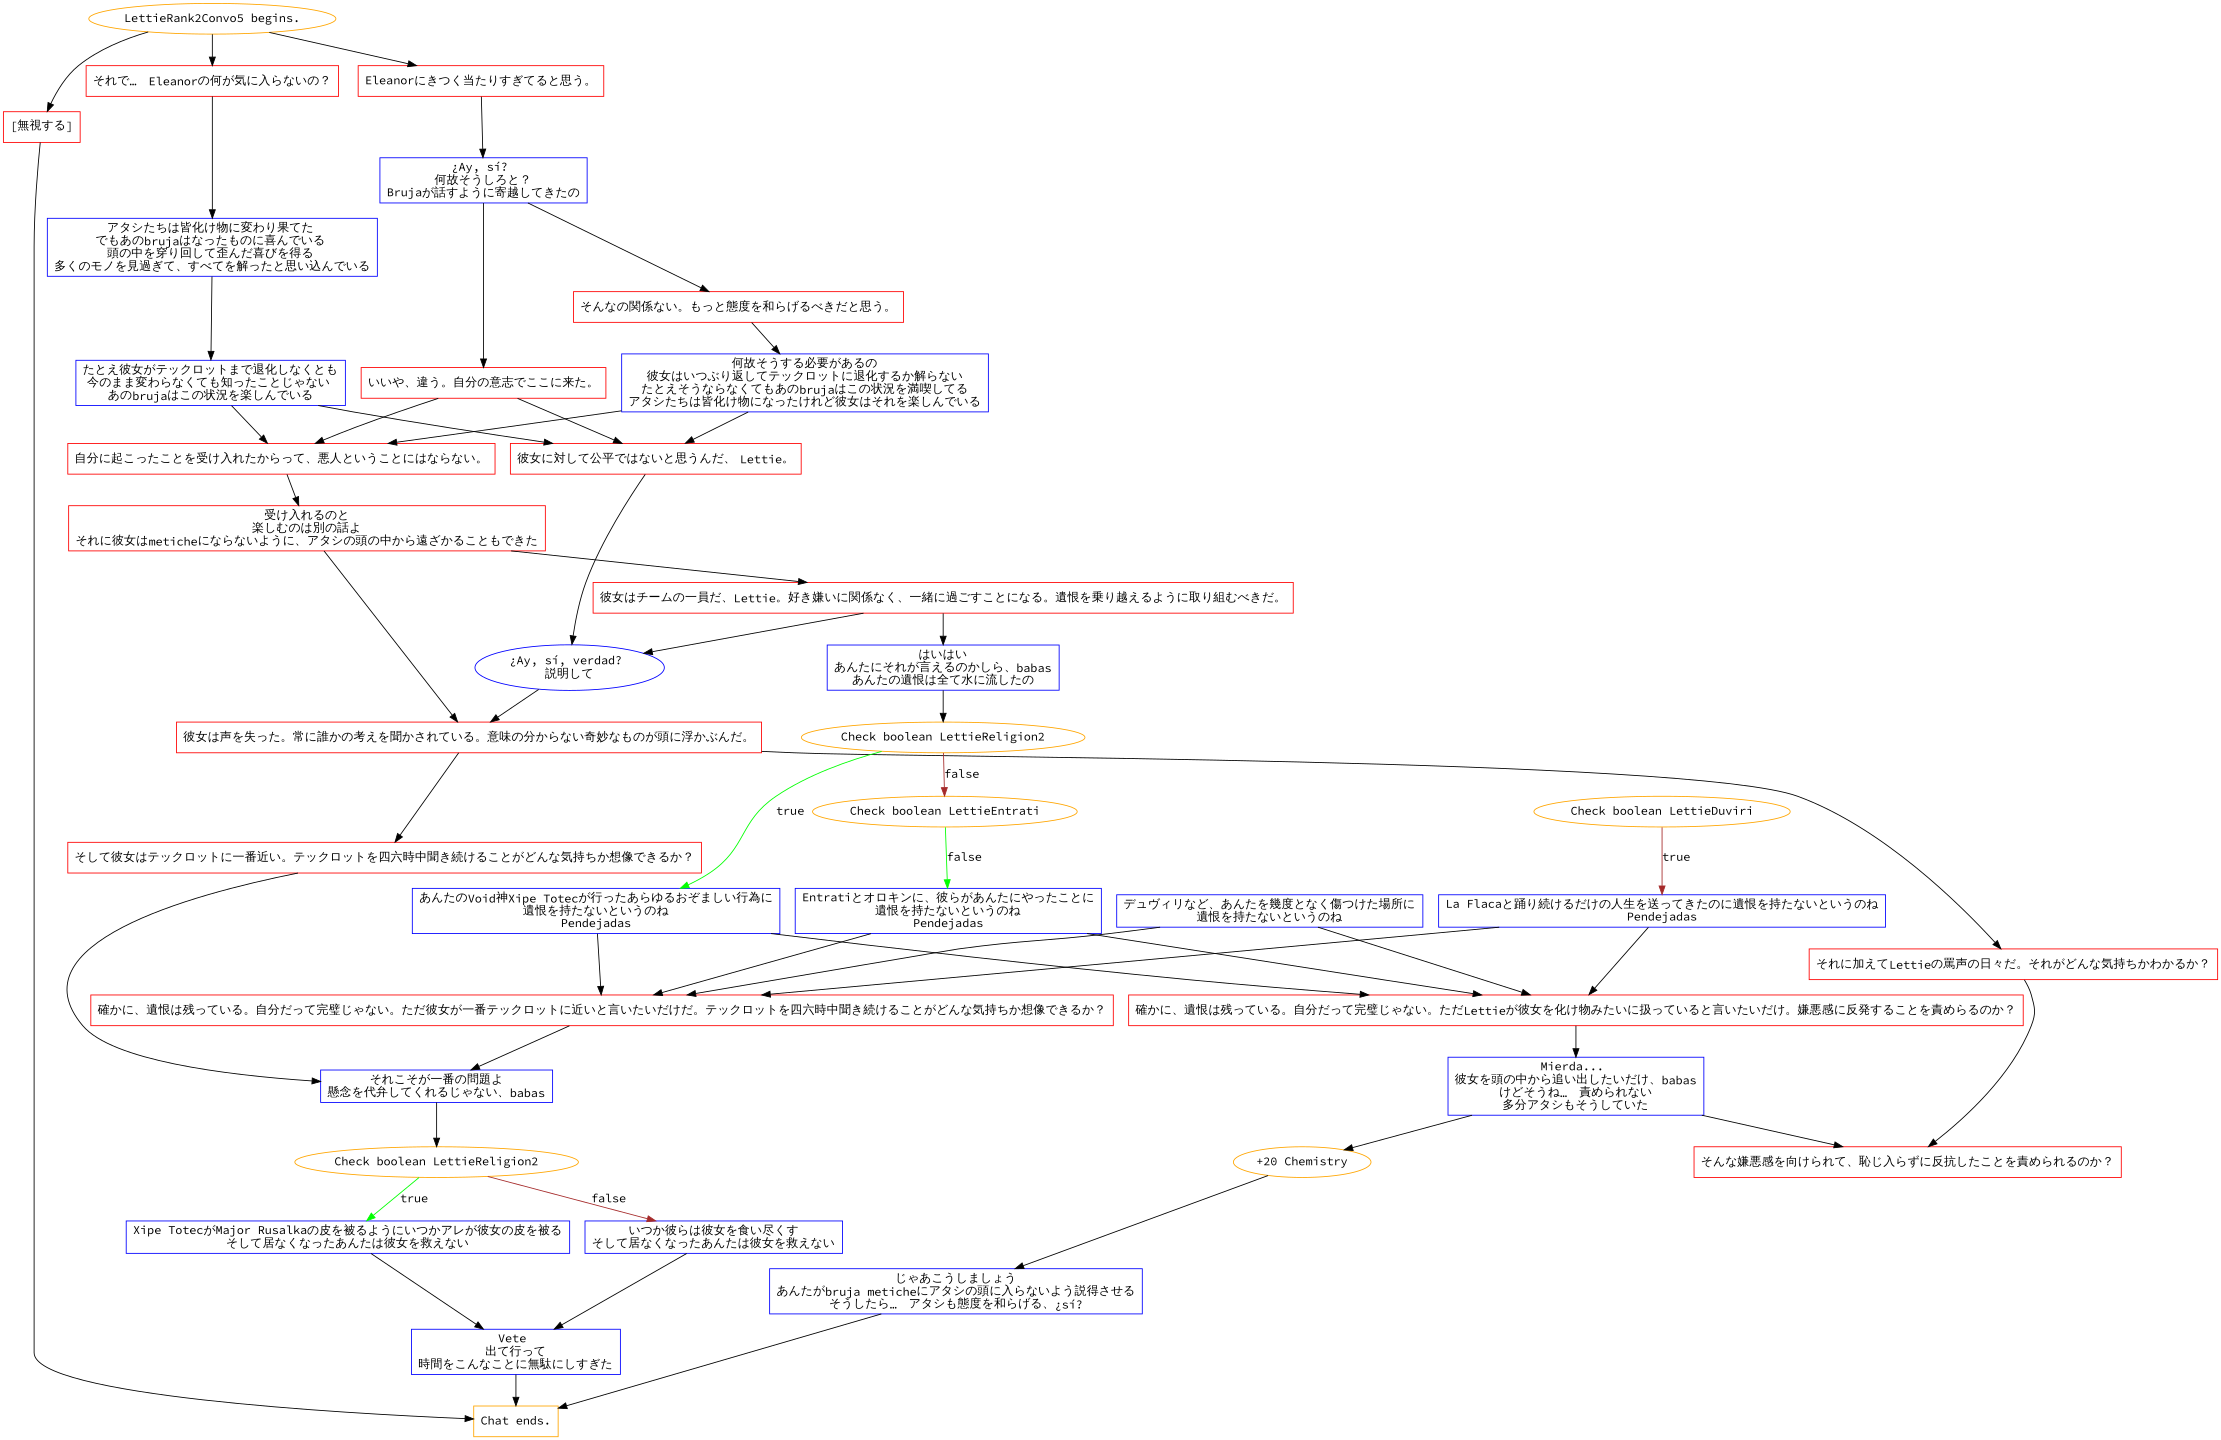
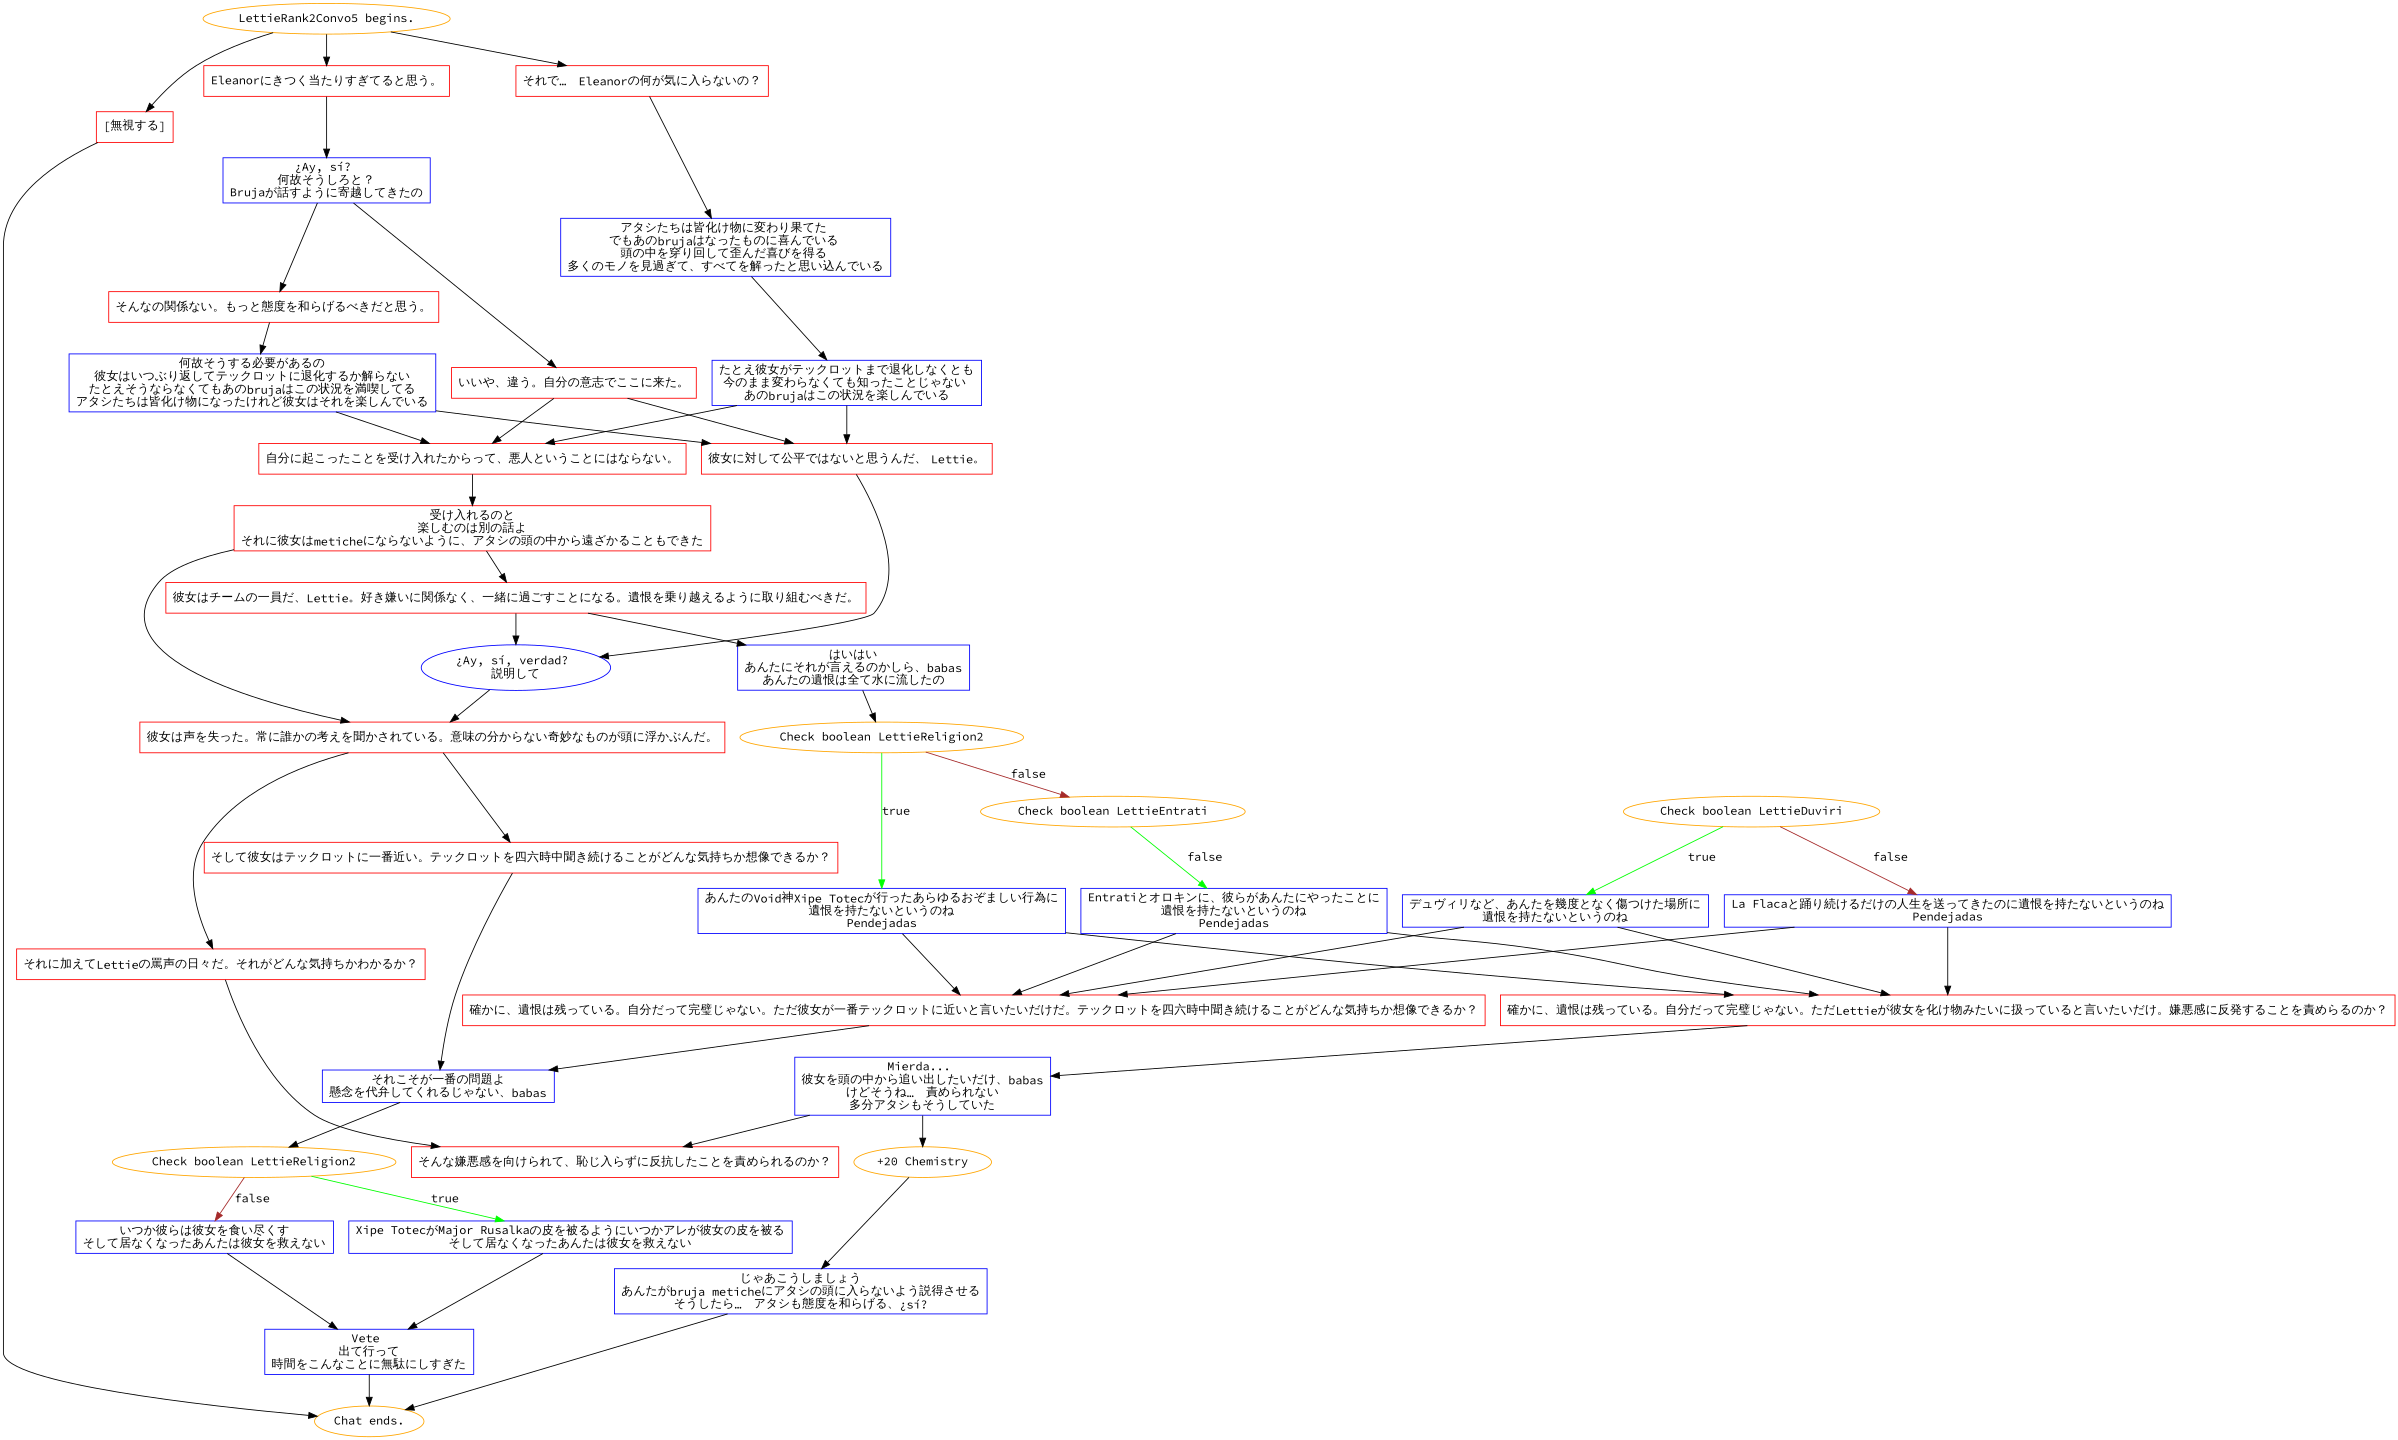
  digraph {
    fontname="Source Code Pro"
    node [color=blue fontname="Source Code Pro" shape=box]
    edge [fontname="Source Code Pro"]
    "LettieRank2Convo5 begins." [color=orange shape=""]
    n2 [color=red label="それで…　Eleanorの何が気に入らないの？"]
    n3 [color=red label="Eleanorにきつく当たりすぎてると思う。"]
    n4 [color=red label="[無視する]"]
    n5 [label="アタシたちは皆化け物に変わり果てた \nでもあのbrujaはなったものに喜んでいる \n頭の中を穿り回して歪んだ喜びを得る \n多くのモノを見過ぎて、すべてを解ったと思い込んでいる"]
    n6 [label="¿Ay, sí? \n何故そうしろと？\nBrujaが話すように寄越してきたの"]
-   "Chat ends." [color=orange]
+   "Chat ends." [color=orange shape=""]
    n8 [label="たとえ彼女がテックロットまで退化しなくとも\n今のまま変わらなくても知ったことじゃない \nあのbrujaはこの状況を楽しんでいる"]
    n9 [color=red label="いいや、違う。自分の意志でここに来た。"]
    n10 [color=red label="そんなの関係ない。もっと態度を和らげるべきだと思う。"]
    n11 [color=red label="自分に起こったことを受け入れたからって、悪人ということにはならない。"]
    n12 [color=red label="彼女に対して公平ではないと思うんだ、 Lettie。"]
    n13 [label="何故そうする必要があるの\n彼女はいつぶり返してテックロットに退化するか解らない\nたとえそうならなくてもあのbrujaはこの状況を満喫してる\nアタシたちは皆化け物になったけれど彼女はそれを楽しんでいる"]
    n14 [color=red label="受け入れるのと\n楽しむのは別の話よ\nそれに彼女はmeticheにならないように、アタシの頭の中から遠ざかることもできた"]
    n15 [label="¿Ay, sí, verdad? \n説明して" shape=ellipse]
    n16 [color=red label="彼女はチームの一員だ、Lettie。好き嫌いに関係なく、一緒に過ごすことになる。遺恨を乗り越えるように取り組むべきだ。"]
    n17 [color=red label="彼女は声を失った。常に誰かの考えを聞かされている。意味の分からない奇妙なものが頭に浮かぶんだ。"]
    n18 [label="はいはい\nあんたにそれが言えるのかしら、babas\nあんたの遺恨は全て水に流したの"]
    n19 [color=red label="そして彼女はテックロットに一番近い。テックロットを四六時中聞き続けることがどんな気持ちか想像できるか？"]
    n20 [color=red label="それに加えてLettieの罵声の日々だ。それがどんな気持ちかわかるか？"]
    n21 [color=orange label="Check boolean LettieReligion2" shape=""]
    n22 [label="それこそが一番の問題よ\n懸念を代弁してくれるじゃない、babas"]
    n23 [color=red label="そんな嫌悪感を向けられて、恥じ入らずに反抗したことを責められるのか？"]
    n24 [label="あんたのVoid神Xipe Totecが行ったあらゆるおぞましい行為に\n遺恨を持たないというのね\nPendejadas"]
    n25 [color=orange label="Check boolean LettieEntrati" shape=""]
    n26 [color=orange label="Check boolean LettieReligion2" shape=""]
    n27 [color=red label="確かに、遺恨は残っている。自分だって完璧じゃない。ただLettieが彼女を化け物みたいに扱っていると言いたいだけ。嫌悪感に反発することを責めらるのか？"]
    n28 [color=red label="確かに、遺恨は残っている。自分だって完璧じゃない。ただ彼女が一番テックロットに近いと言いたいだけだ。テックロットを四六時中聞き続けることがどんな気持ちか想像できるか？"]
    n29 [label="Entratiとオロキンに、彼らがあんたにやったことに\n遺恨を持たないというのね\nPendejadas"]
    n30 [label="Xipe TotecがMajor Rusalkaの皮を被るようにいつかアレが彼女の皮を被る\nそして居なくなったあんたは彼女を救えない"]
    n31 [label="いつか彼らは彼女を食い尽くす\nそして居なくなったあんたは彼女を救えない"]
    n32 [label="Mierda... \n彼女を頭の中から追い出したいだけ、babas\nけどそうね…　責められない\n多分アタシもそうしていた"]
    n33 [color=orange label="+20 Chemistry" shape=""]
    n34 [color=orange label="Check boolean LettieDuviri" shape=""]
    n35 [label="デュヴィリなど、あんたを幾度となく傷つけた場所に\n遺恨を持たないというのね"]
    n36 [label="La Flacaと踊り続けるだけの人生を送ってきたのに遺恨を持たないというのね\nPendejadas"]
    n37 [label="Vete \n出て行って\n時間をこんなことに無駄にしすぎた"]
    n38 [label="じゃあこうしましょう\nあんたがbruja meticheにアタシの頭に入らないよう説得させる\nそうしたら…　アタシも態度を和らげる、¿sí?"]
    "LettieRank2Convo5 begins." -> n2
    "LettieRank2Convo5 begins." -> n3
    "LettieRank2Convo5 begins." -> n4
    n2 -> n5
    n3 -> n6
    n4 -> "Chat ends."
    n5 -> n8
    n6 -> n9
    n6 -> n10
    n8 -> n11
    n8 -> n12
    n9 -> n11
    n9 -> n12
    n10 -> n13
    n11 -> n14
    n12 -> n15
    n13 -> n11
    n13 -> n12
    n14 -> n16
    n14 -> n17
    n15 -> n17
    n16 -> n15
    n16 -> n18
    n17 -> n19
    n17 -> n20
    n18 -> n21
    n19 -> n22
    n20 -> n23
    n21 -> n24 [color=green label=true]
    n21 -> n25 [color=brown label=false]
    n22 -> n26
    n24 -> n27
    n24 -> n28
    n25 -> n29 [color=green label=false]
    n26 -> n30 [color=green label=true]
    n26 -> n31 [color=brown label=false]
    n27 -> n32
    n28 -> n22
    n29 -> n27
    n29 -> n28
    n30 -> n37
    n31 -> n37
    n32 -> n23
    n32 -> n33
    n33 -> n38
-   n34 -> n36 [color=brown label=true]
+   n34 -> n35 [color=green label=true]
+   n34 -> n36 [color=brown label=false]
    n35 -> n27
    n35 -> n28
    n36 -> n27
    n36 -> n28
    n37 -> "Chat ends."
    n38 -> "Chat ends."
  }
